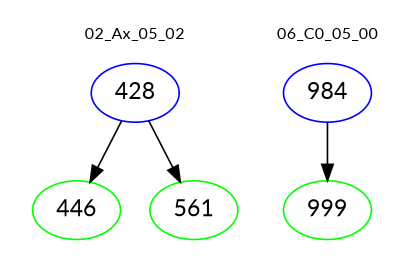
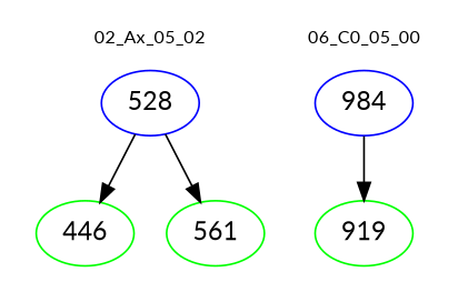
  digraph {
    fontname=Lato
    node [color=green fontname=Lato]
    edge [color=black fontname=Lato]
-   n1 [color=blue label=428]
+   n1 [color=blue label=528]
    n2 [label=446]
    n3 [label=561]
    n4 [color=blue label=984]
-   n5 [label=999]
+   n5 [label=919]
    subgraph cluster_1 {
      color=white
      fontsize=10
      label="02_Ax_05_02"
      n1
      n2
      n3
    }
    subgraph cluster_2 {
      color=white
      fontsize=10
      label="06_C0_05_00"
      n4
      n5
    }
    n1 -> n2
    n1 -> n3
    n4 -> n5
  }
